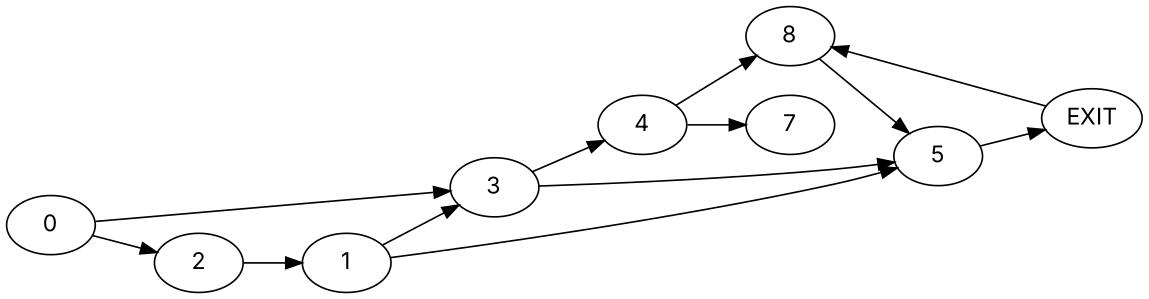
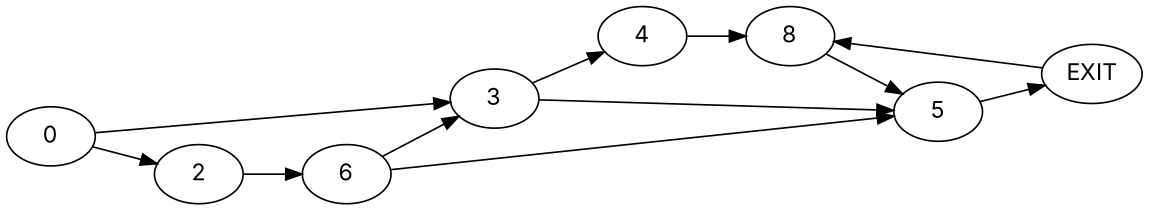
  digraph {
    fontname=Inter
    rankdir=LR
    node [fontname=Inter]
    edge [fontname=Inter]
    n1 [label=0]
    2
    3
    n4 [label=EXIT]
    8
-   6 [label=1]
+   6
    4
    5
-   7
    n1 -> 2
    n1 -> 3
    2 -> 6
    3 -> 4
    3 -> 5
    n4 -> 8
    8 -> 5
    6 -> 3
    6 -> 5
    4 -> 8
-   4 -> 7
    5 -> n4
  }
